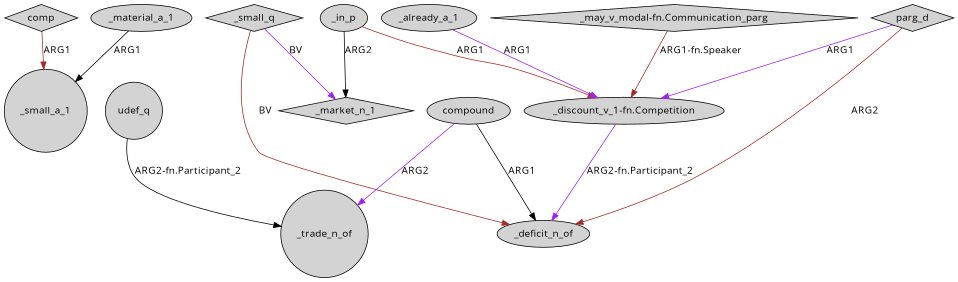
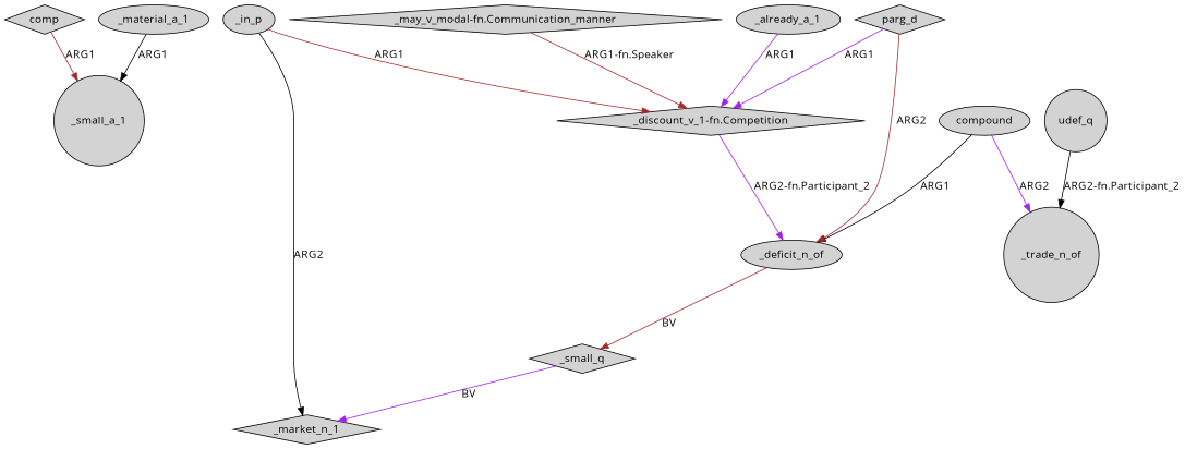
  digraph {
    fontname="Open Sans"
    node [fontname="Open Sans" shape=diamond style=filled]
    edge [color=brown fontname="Open Sans"]
    _small_a_1 [shape=circle]
    comp
    _deficit_n_of [shape=ellipse]
    compound [shape=ellipse]
    _trade_n_of [shape=circle]
-   "_may_v_modal-fn.Communication_manner" [label="_may_v_modal-fn.Communication_parg"]
-   "_discount_v_1-fn.Competition" [shape=ellipse]
+   "_may_v_modal-fn.Communication_manner"
+   "_discount_v_1-fn.Competition"
    _in_p [shape=ellipse]
    _market_n_1
    _already_a_1 [shape=ellipse]
    n11 [label=_small_q]
    parg_d
    _material_a_1 [shape=ellipse]
    udef_q [shape=circle]
    comp -> _small_a_1 [label=ARG1]
    compound -> _deficit_n_of [color=black label=ARG1]
    compound -> _trade_n_of [color=purple label=ARG2]
    "_may_v_modal-fn.Communication_manner" -> "_discount_v_1-fn.Competition" [label="ARG1-fn.Speaker"]
    "_discount_v_1-fn.Competition" -> _deficit_n_of [color=purple label="ARG2-fn.Participant_2"]
    _in_p -> "_discount_v_1-fn.Competition" [label=ARG1]
    _in_p -> _market_n_1 [color=black label=ARG2]
    _already_a_1 -> "_discount_v_1-fn.Competition" [color=purple label=ARG1]
-   n11 -> _deficit_n_of [label=BV]
+   _deficit_n_of -> n11 [label=BV]
    n11 -> _market_n_1 [color=purple label=BV]
    parg_d -> _deficit_n_of [label=ARG2]
    parg_d -> "_discount_v_1-fn.Competition" [color=purple label=ARG1]
    _material_a_1 -> _small_a_1 [color=black label=ARG1]
    udef_q -> _trade_n_of [color=black label="ARG2-fn.Participant_2"]
  }
